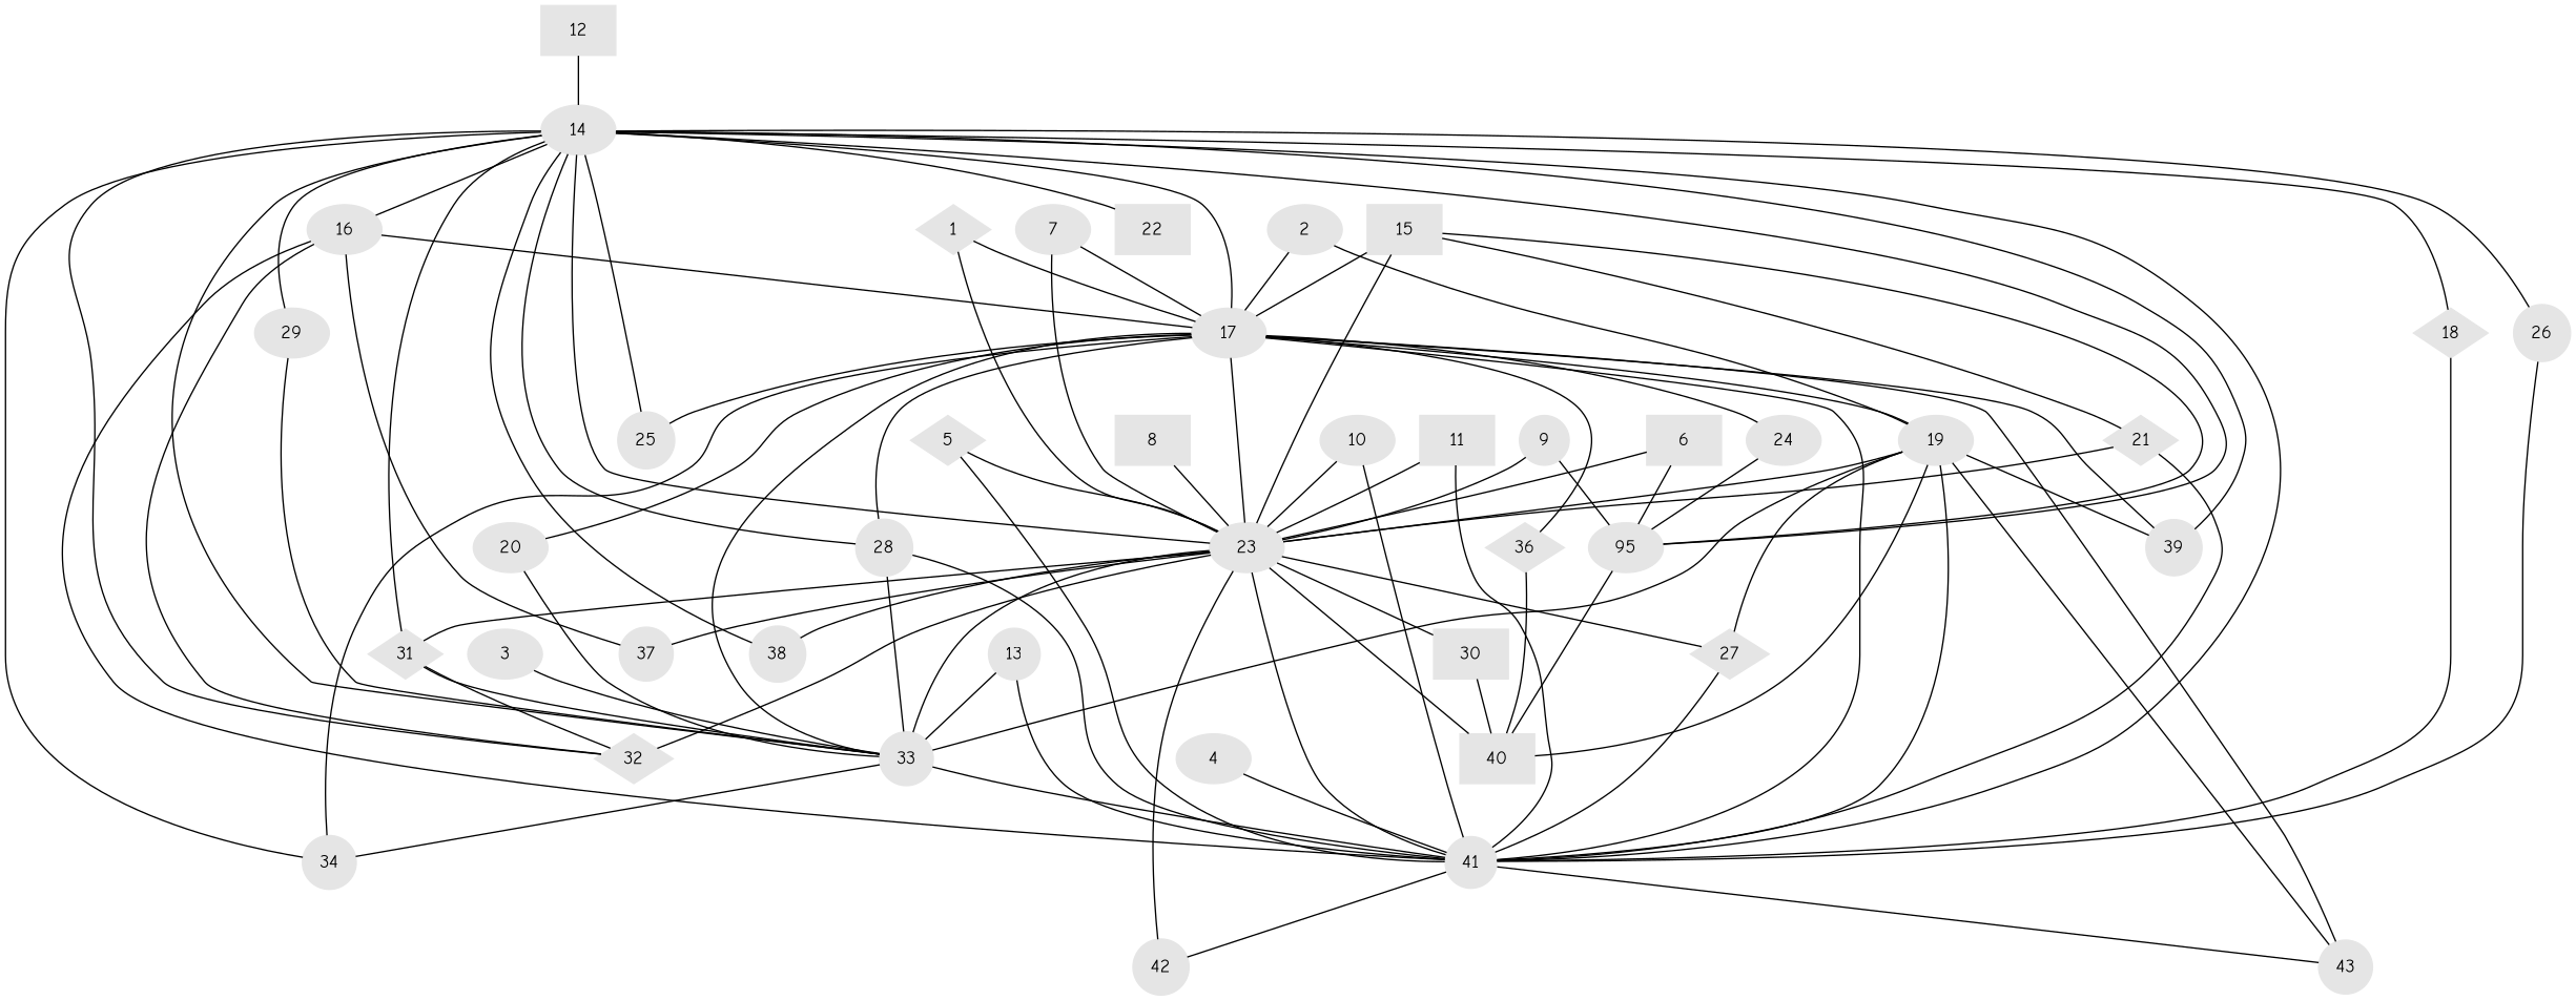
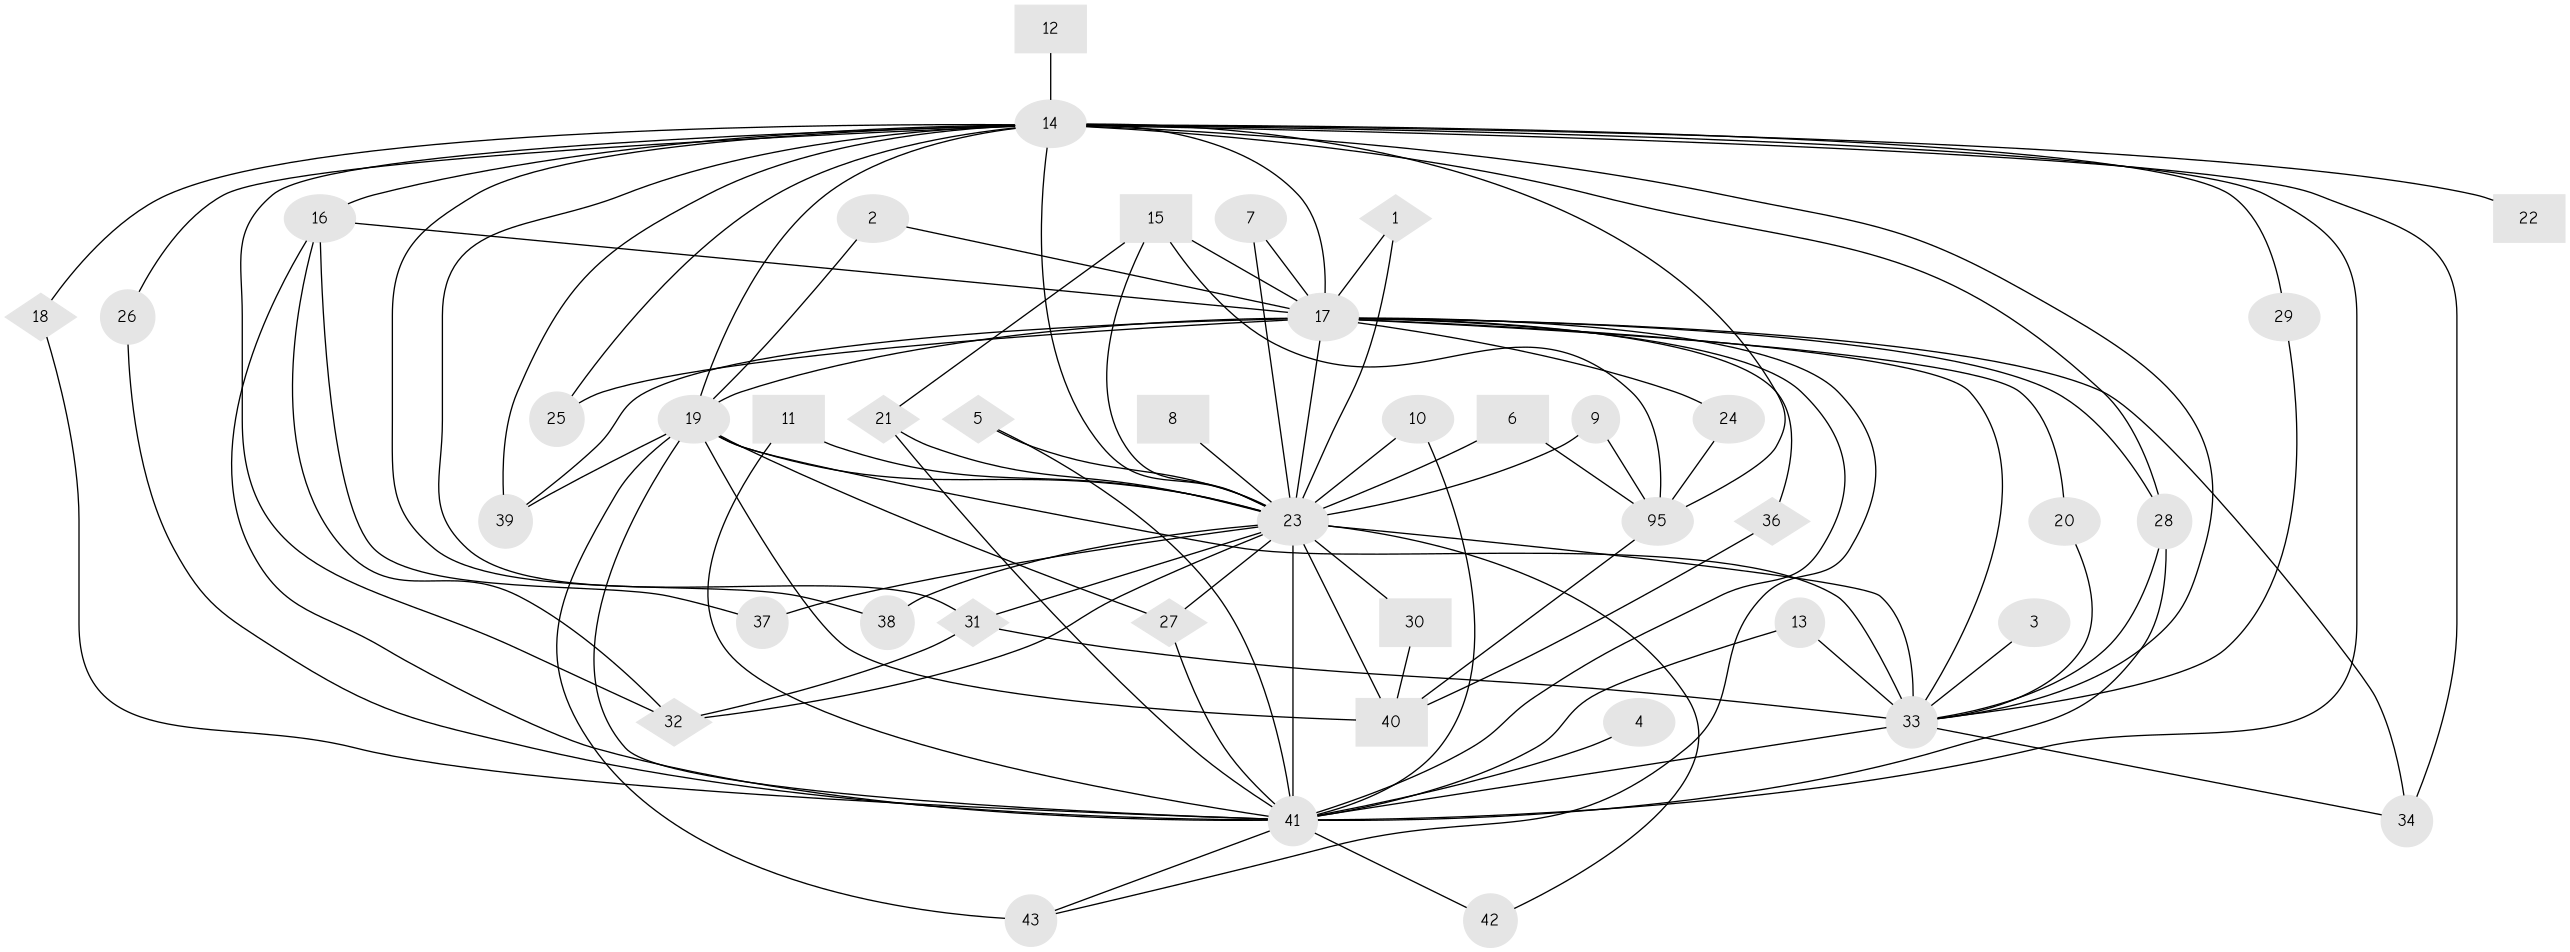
  graph {
    fontname="Comic Neue"
    node [color=gray90 fontname="Comic Neue" shape=ellipse style=filled]
    edge [fontname="Comic Neue" weight=1.0]
    1 [shape=diamond]
    17
    23
    19
    33 [shape=circle]
    41 [shape=circle]
    25 [shape=circle]
    28 [shape=circle]
    34 [shape=circle]
    39 [shape=circle]
    20
    24
    36 [shape=diamond]
    43 [shape=circle]
    31 [shape=diamond]
    32 [shape=diamond]
    38 [shape=circle]
    37 [shape=circle]
    27 [shape=diamond]
    40 [shape=box]
    30 [shape=box]
    42 [shape=circle]
    2
    3
    4
    5 [shape=diamond]
    6 [shape=box]
    n28 [label=95]
    7
    8 [shape=box]
    9 [shape=circle]
    10
    11 [shape=box]
    12 [shape=box]
    14
    16
    18 [shape=diamond]
    22 [shape=box]
    26 [shape=circle]
    29
    13 [shape=circle]
    15 [shape=box]
    21 [shape=diamond]
    1 -- 17
    1 -- 23
    17 -- 23 [weight=4.0]
    17 -- 19
    17 -- 33
    17 -- 41 [weight=3.0]
    17 -- 25
    17 -- 28
    17 -- 34 [weight=2.0]
    17 -- 39
    17 -- 20
    17 -- 24
    17 -- 36
    17 -- 43
    23 -- 33 [weight=4.0]
    23 -- 41 [weight=6.0]
    23 -- 31
    23 -- 32 [weight=3.0]
    23 -- 38 [weight=2.0]
    23 -- 37
    23 -- 27 [weight=2.0]
    23 -- 40 [weight=3.0]
    23 -- 30 [weight=3.0]
    23 -- 42
    19 -- 23 [weight=3.0]
    19 -- 33 [weight=2.0]
    19 -- 41 [weight=2.0]
    19 -- 39
    19 -- 43 [weight=2.0]
    19 -- 27 [weight=2.0]
    19 -- 40
    33 -- 41 [weight=2.0]
    33 -- 34
    41 -- 43
    41 -- 42
    28 -- 33
    28 -- 41
    20 -- 33
    24 -- n28
    36 -- 40
    31 -- 33
    31 -- 32
    27 -- 41
    30 -- 40
    2 -- 17
    2 -- 19
    3 -- 33
    4 -- 41 [weight=2.0]
    5 -- 23
    5 -- 41
    6 -- 23
    6 -- n28
    n28 -- 40 [weight=2.0]
    7 -- 17
    7 -- 23
    8 -- 23
    9 -- 23
    9 -- n28
    10 -- 23
    10 -- 41
    11 -- 23
    11 -- 41
    12 -- 14
    14 -- 17 [weight=2.0]
    14 -- 23 [weight=7.0]
+   14 -- 19 [weight=2.0]
    14 -- 33 [weight=2.0]
    14 -- 41 [weight=4.0]
    14 -- 25
    14 -- 28
    14 -- 34
    14 -- 39 [weight=2.0]
    14 -- 31
    14 -- 32
    14 -- 38
    14 -- n28
    14 -- 16
    14 -- 18
    14 -- 22
    14 -- 26
    14 -- 29
    16 -- 17
    16 -- 41
    16 -- 32
    16 -- 37
    18 -- 41
    26 -- 41
    29 -- 33
    13 -- 33
    13 -- 41
    15 -- 17 [weight=2.0]
    15 -- 23
    15 -- n28
    15 -- 21
    21 -- 23 [weight=2.0]
    21 -- 41 [weight=2.0]
  }
